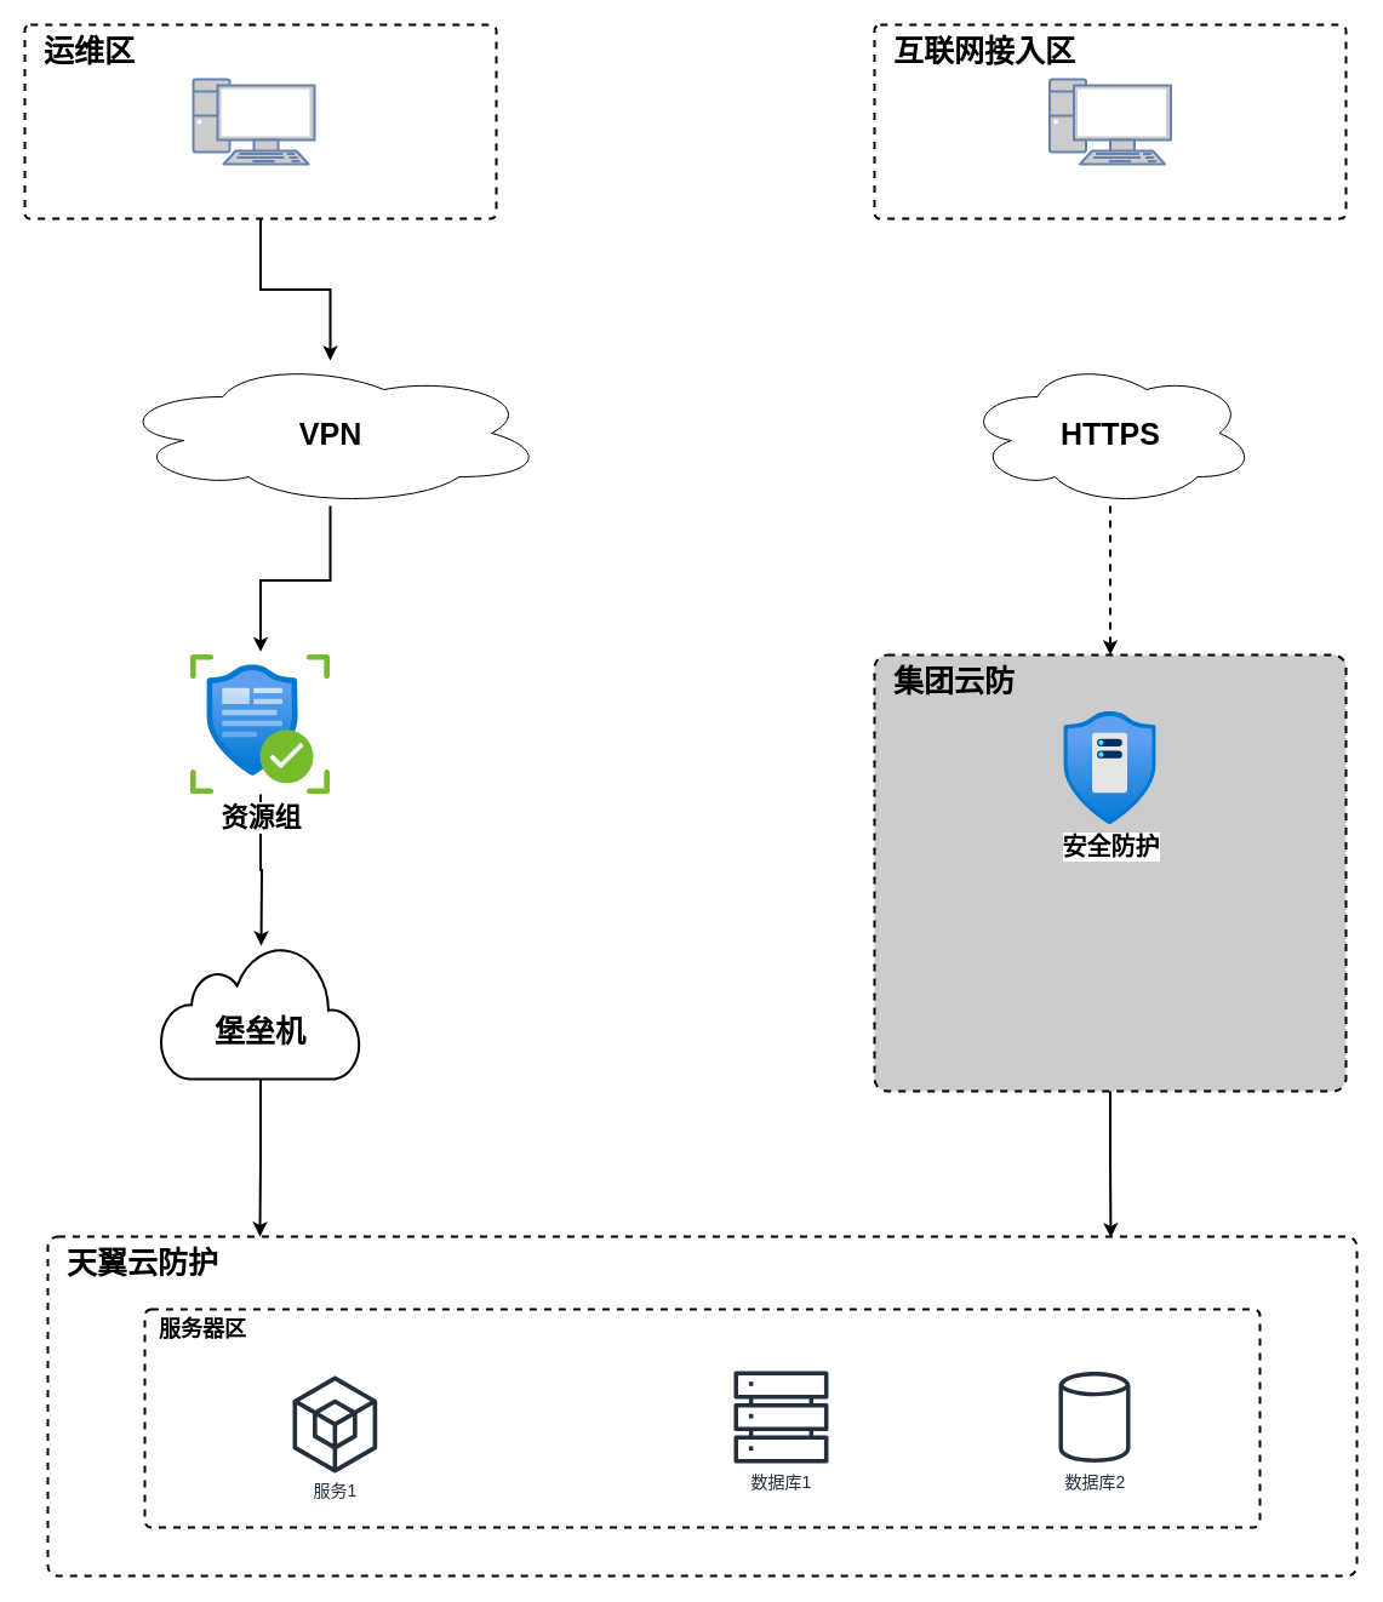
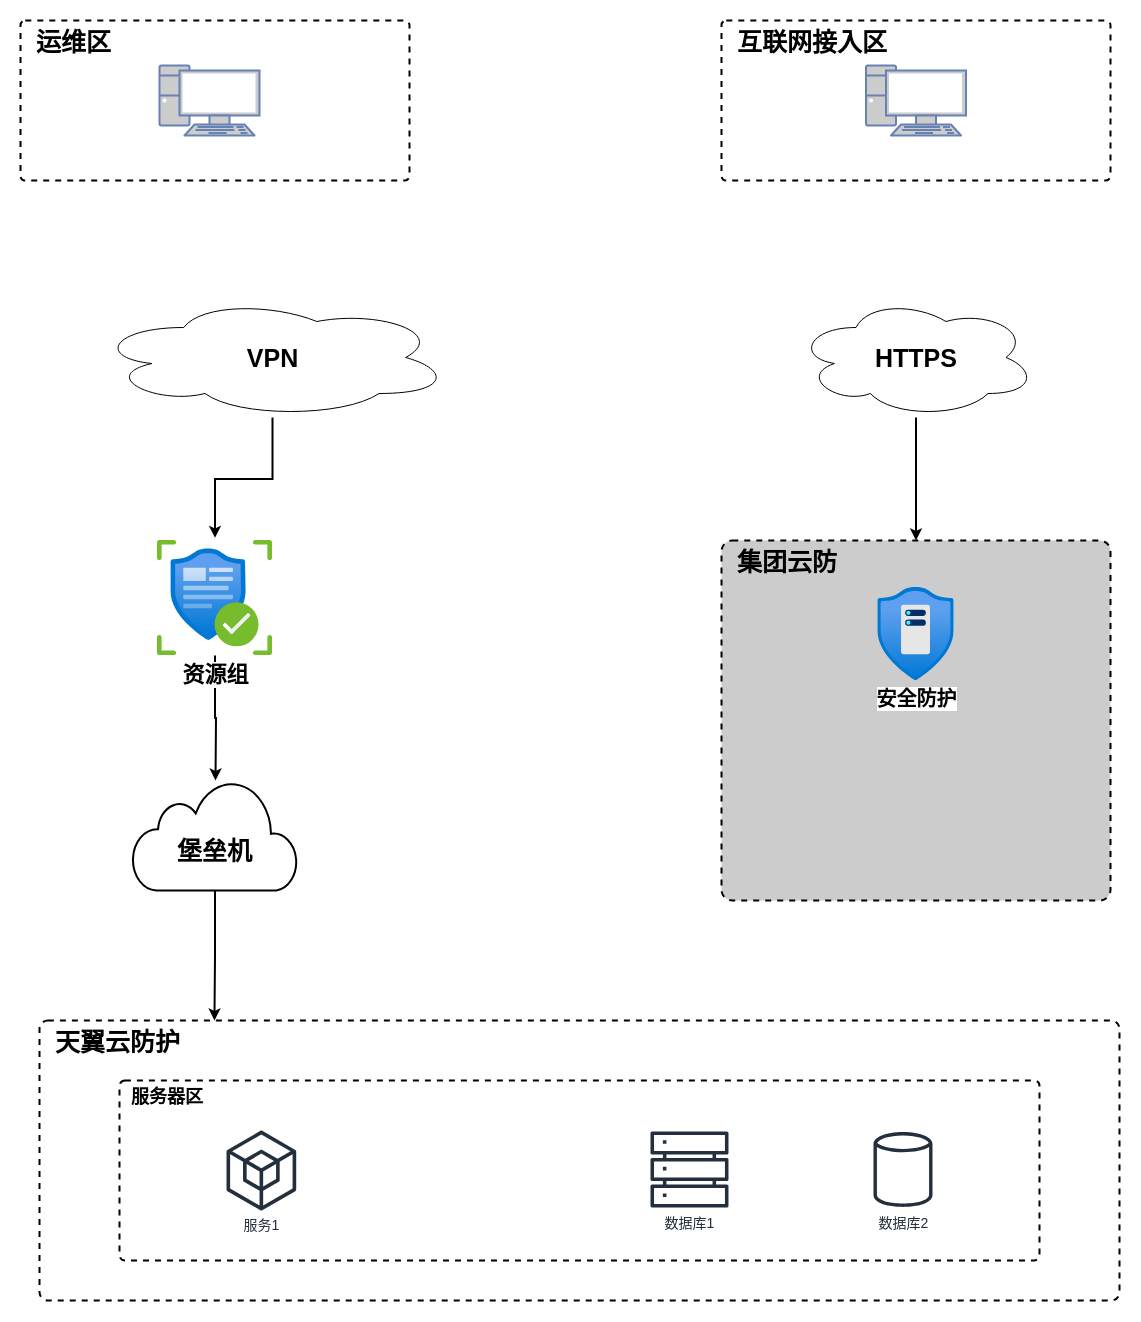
  <mxCell id="0" />
  <mxCell id="1" parent="0" />
- <mxCell id="2" value="" style="edgeStyle=orthogonalEdgeStyle;rounded=0;orthogonalLoop=1;jettySize=auto;html=1;strokeWidth=2;" edge="1" parent="1" source="3" target="7"><mxGeometry relative="1" as="geometry" /></mxCell>
  <mxCell id="3" value="&lt;b&gt;&amp;nbsp; 运维区&lt;/b&gt;" style="rounded=1;whiteSpace=wrap;html=1;horizontal=1;verticalAlign=top;align=left;fontSize=25;dashed=1;strokeWidth=2;arcSize=3;" vertex="1" parent="1"><mxGeometry x="20" y="20" width="389" height="160" as="geometry" /></mxCell>
  <mxCell id="4" value="" style="fontColor=#0066CC;verticalAlign=top;verticalLabelPosition=bottom;labelPosition=center;align=center;html=1;outlineConnect=0;fillColor=#CCCCCC;strokeColor=#6881B3;gradientColor=none;gradientDirection=north;strokeWidth=2;shape=mxgraph.networks.pc;" vertex="1" parent="1"><mxGeometry x="159" y="65" width="100" height="70" as="geometry" /></mxCell>
  <mxCell id="5" value="&lt;b&gt;&amp;nbsp; 互联网接入区&lt;/b&gt;" style="rounded=1;whiteSpace=wrap;html=1;horizontal=1;verticalAlign=top;align=left;fontSize=25;dashed=1;strokeWidth=2;arcSize=3;" vertex="1" parent="1"><mxGeometry x="721" y="20" width="389" height="160" as="geometry" /></mxCell>
  <mxCell id="6" value="" style="fontColor=#0066CC;verticalAlign=top;verticalLabelPosition=bottom;labelPosition=center;align=center;html=1;outlineConnect=0;fillColor=#CCCCCC;strokeColor=#6881B3;gradientColor=none;gradientDirection=north;strokeWidth=2;shape=mxgraph.networks.pc;" vertex="1" parent="1"><mxGeometry x="865.5" y="65" width="100" height="70" as="geometry" /></mxCell>
  <mxCell id="7" value="VPN" style="ellipse;shape=cloud;whiteSpace=wrap;html=1;fontSize=25;fontStyle=1" vertex="1" parent="1"><mxGeometry x="94.5" y="297" width="355" height="120" as="geometry" /></mxCell>
  <mxCell id="8" style="edgeStyle=orthogonalEdgeStyle;rounded=0;orthogonalLoop=1;jettySize=auto;html=1;entryX=0.5;entryY=-0.023;entryDx=0;entryDy=0;entryPerimeter=0;strokeWidth=2;" edge="1" parent="1" source="7" target="12"><mxGeometry relative="1" as="geometry" /></mxCell>
  <mxCell id="9" value="" style="html=1;verticalLabelPosition=bottom;align=center;labelBackgroundColor=#ffffff;verticalAlign=top;strokeWidth=2;strokeColor=#000000;shadow=0;dashed=0;shape=mxgraph.ios7.icons.cloud;" vertex="1" parent="1"><mxGeometry x="132" y="780" width="165" height="110" as="geometry" /></mxCell>
  <mxCell id="10" value="堡垒机" style="text;html=1;align=center;verticalAlign=middle;whiteSpace=wrap;rounded=0;fontSize=25;fontStyle=1" vertex="1" parent="1"><mxGeometry x="176.13" y="835" width="76.75" height="30" as="geometry" /></mxCell>
  <mxCell id="11" style="edgeStyle=orthogonalEdgeStyle;rounded=0;orthogonalLoop=1;jettySize=auto;html=1;strokeWidth=2;" edge="1" parent="1" source="12"><mxGeometry relative="1" as="geometry"><mxPoint x="215" y="780" as="targetPoint" /></mxGeometry></mxCell>
  <mxCell id="12" value="资源组" style="image;aspect=fixed;html=1;points=[];align=center;fontSize=22;image=img/lib/azure2/ai_machine_learning/Content_Safety.svg;shadow=0;fontStyle=1" vertex="1" parent="1"><mxGeometry x="157" y="540" width="115" height="115" as="geometry" /></mxCell>
- <mxCell id="13" style="edgeStyle=orthogonalEdgeStyle;rounded=0;orthogonalLoop=1;jettySize=auto;html=1;entryX=0.5;entryY=0;entryDx=0;entryDy=0;strokeWidth=2;dashed=1;" edge="1" parent="1" source="14" target="15"><mxGeometry relative="1" as="geometry" /></mxCell>
+ <mxCell id="13" style="edgeStyle=orthogonalEdgeStyle;rounded=0;orthogonalLoop=1;jettySize=auto;html=1;entryX=0.5;entryY=0;entryDx=0;entryDy=0;strokeWidth=2;" edge="1" parent="1" source="14" target="15"><mxGeometry relative="1" as="geometry" /></mxCell>
  <mxCell id="14" value="HTTPS" style="ellipse;shape=cloud;whiteSpace=wrap;html=1;fontSize=25;fontStyle=1" vertex="1" parent="1"><mxGeometry x="795.5" y="297" width="240" height="120" as="geometry" /></mxCell>
  <mxCell id="15" value="&lt;b&gt;&amp;nbsp; 集团云防&lt;/b&gt;" style="rounded=1;whiteSpace=wrap;html=1;horizontal=1;verticalAlign=top;align=left;fontSize=25;dashed=1;strokeWidth=2;arcSize=3;fillColor=#cccccc;" vertex="1" parent="1"><mxGeometry x="721" y="540" width="389" height="360" as="geometry" /></mxCell>
  <mxCell id="16" value="安全防护" style="image;aspect=fixed;html=1;points=[];align=center;fontSize=20;image=img/lib/azure2/networking/DDoS_Protection_Plans.svg;fontStyle=1" vertex="1" parent="1"><mxGeometry x="877.21" y="587" width="76.59" height="93" as="geometry" /></mxCell>
  <mxCell id="17" value="&lt;b&gt;&amp;nbsp; 天翼云防护&lt;/b&gt;" style="rounded=1;whiteSpace=wrap;html=1;horizontal=1;verticalAlign=top;align=left;fontSize=25;dashed=1;strokeWidth=2;arcSize=3;" vertex="1" parent="1"><mxGeometry x="39" y="1020" width="1080" height="280" as="geometry" /></mxCell>
  <mxCell id="18" style="edgeStyle=orthogonalEdgeStyle;rounded=0;orthogonalLoop=1;jettySize=auto;html=1;entryX=0.162;entryY=0;entryDx=0;entryDy=0;entryPerimeter=0;strokeWidth=2;" edge="1" parent="1" source="9" target="17"><mxGeometry relative="1" as="geometry" /></mxCell>
- <mxCell id="19" style="edgeStyle=orthogonalEdgeStyle;rounded=0;orthogonalLoop=1;jettySize=auto;html=1;entryX=0.812;entryY=0.003;entryDx=0;entryDy=0;entryPerimeter=0;strokeWidth=2;" edge="1" parent="1" source="15" target="17"><mxGeometry relative="1" as="geometry" /></mxCell>
  <mxCell id="20" value="&lt;span style=&quot;font-size: 18px;&quot;&gt;&amp;nbsp; 服务器区&lt;/span&gt;" style="rounded=1;whiteSpace=wrap;html=1;horizontal=1;verticalAlign=top;align=left;fontSize=18;dashed=1;strokeWidth=2;arcSize=3;fontStyle=1" vertex="1" parent="1"><mxGeometry x="119" y="1080" width="920" height="180" as="geometry" /></mxCell>
- <mxCell id="21" value="数据库1" style="sketch=0;outlineConnect=0;fontColor=#232F3E;gradientColor=none;fillColor=#232F3D;strokeColor=none;dashed=0;verticalLabelPosition=bottom;verticalAlign=top;align=center;html=1;fontSize=14;fontStyle=0;aspect=fixed;pointerEvents=1;shape=mxgraph.aws4.servers;" parent="1" vertex="1"><mxGeometry x="604.99" y="1130" width="78" height="78" as="geometry" /></mxCell>
+ <mxCell id="21" value="数据库1" style="sketch=0;outlineConnect=0;fontColor=#232F3E;gradientColor=none;fillColor=#232F3D;strokeColor=none;dashed=0;verticalLabelPosition=bottom;verticalAlign=top;align=center;html=1;fontSize=14;fontStyle=0;aspect=fixed;pointerEvents=1;shape=mxgraph.aws4.servers;" parent="1" vertex="1"><mxGeometry x="649.99" y="1130" width="78" height="78" as="geometry" /></mxCell>
  <mxCell id="22" value="数据库2" style="sketch=0;outlineConnect=0;fontColor=#232F3E;gradientColor=none;fillColor=#232F3D;strokeColor=none;dashed=0;verticalLabelPosition=bottom;verticalAlign=top;align=center;html=1;fontSize=14;fontStyle=0;aspect=fixed;pointerEvents=1;shape=mxgraph.aws4.generic_database;" parent="1" vertex="1"><mxGeometry x="873" y="1130" width="59" height="78" as="geometry" /></mxCell>
- <mxCell id="23" value="服务1" style="sketch=0;outlineConnect=0;fontColor=#232F3E;gradientColor=none;fillColor=#232F3D;strokeColor=none;dashed=0;verticalLabelPosition=bottom;verticalAlign=top;align=center;html=1;fontSize=14;fontStyle=0;aspect=fixed;pointerEvents=1;shape=mxgraph.aws4.external_sdk;" vertex="1" parent="1"><mxGeometry x="240.99" y="1135" width="69.74" height="80" as="geometry" /></mxCell>
+ <mxCell id="23" value="服务1" style="sketch=0;outlineConnect=0;fontColor=#232F3E;gradientColor=none;fillColor=#232F3D;strokeColor=none;dashed=0;verticalLabelPosition=bottom;verticalAlign=top;align=center;html=1;fontSize=14;fontStyle=0;aspect=fixed;pointerEvents=1;shape=mxgraph.aws4.external_sdk;" vertex="1" parent="1"><mxGeometry x="225.99" y="1130" width="69.74" height="80" as="geometry" /></mxCell>
